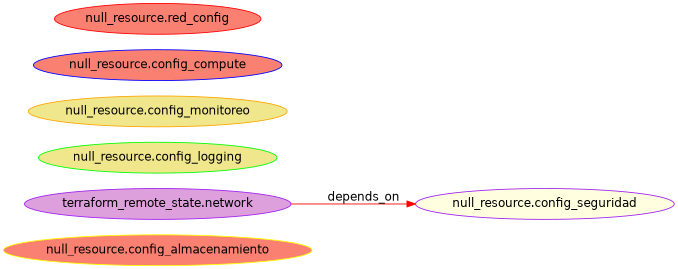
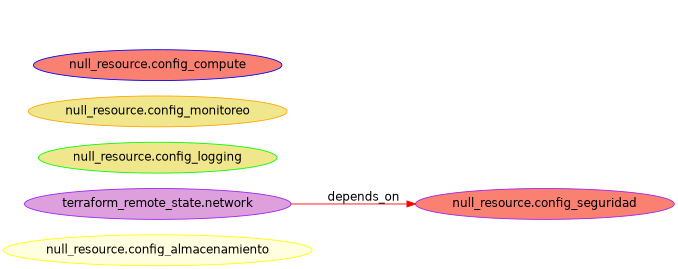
  digraph {
    rankdir=LR
    fontname="DejaVu Sans"
    node [color=purple style=filled fillcolor=lightyellow fontname="DejaVu Sans"]
-   n1 [color=yellow label="null_resource.config_almacenamiento" fillcolor=salmon]
+   n1 [color=yellow label="null_resource.config_almacenamiento"]
    n2 [label="terraform_remote_state.network" fillcolor=plum]
-   n3 [label="null_resource.config_seguridad"]
+   n3 [label="null_resource.config_seguridad" fillcolor=salmon]
    n4 [color=green label="null_resource.config_logging" fillcolor=khaki]
    n5 [color=orange label="null_resource.config_monitoreo" fillcolor=khaki]
    n6 [color=blue label="null_resource.config_compute" fillcolor=salmon]
-   n7 [color=red label="null_resource.red_config" fillcolor=salmon]
    n2 -> n3 [label=depends_on color=red fontname="DejaVu Sans"]
  }
